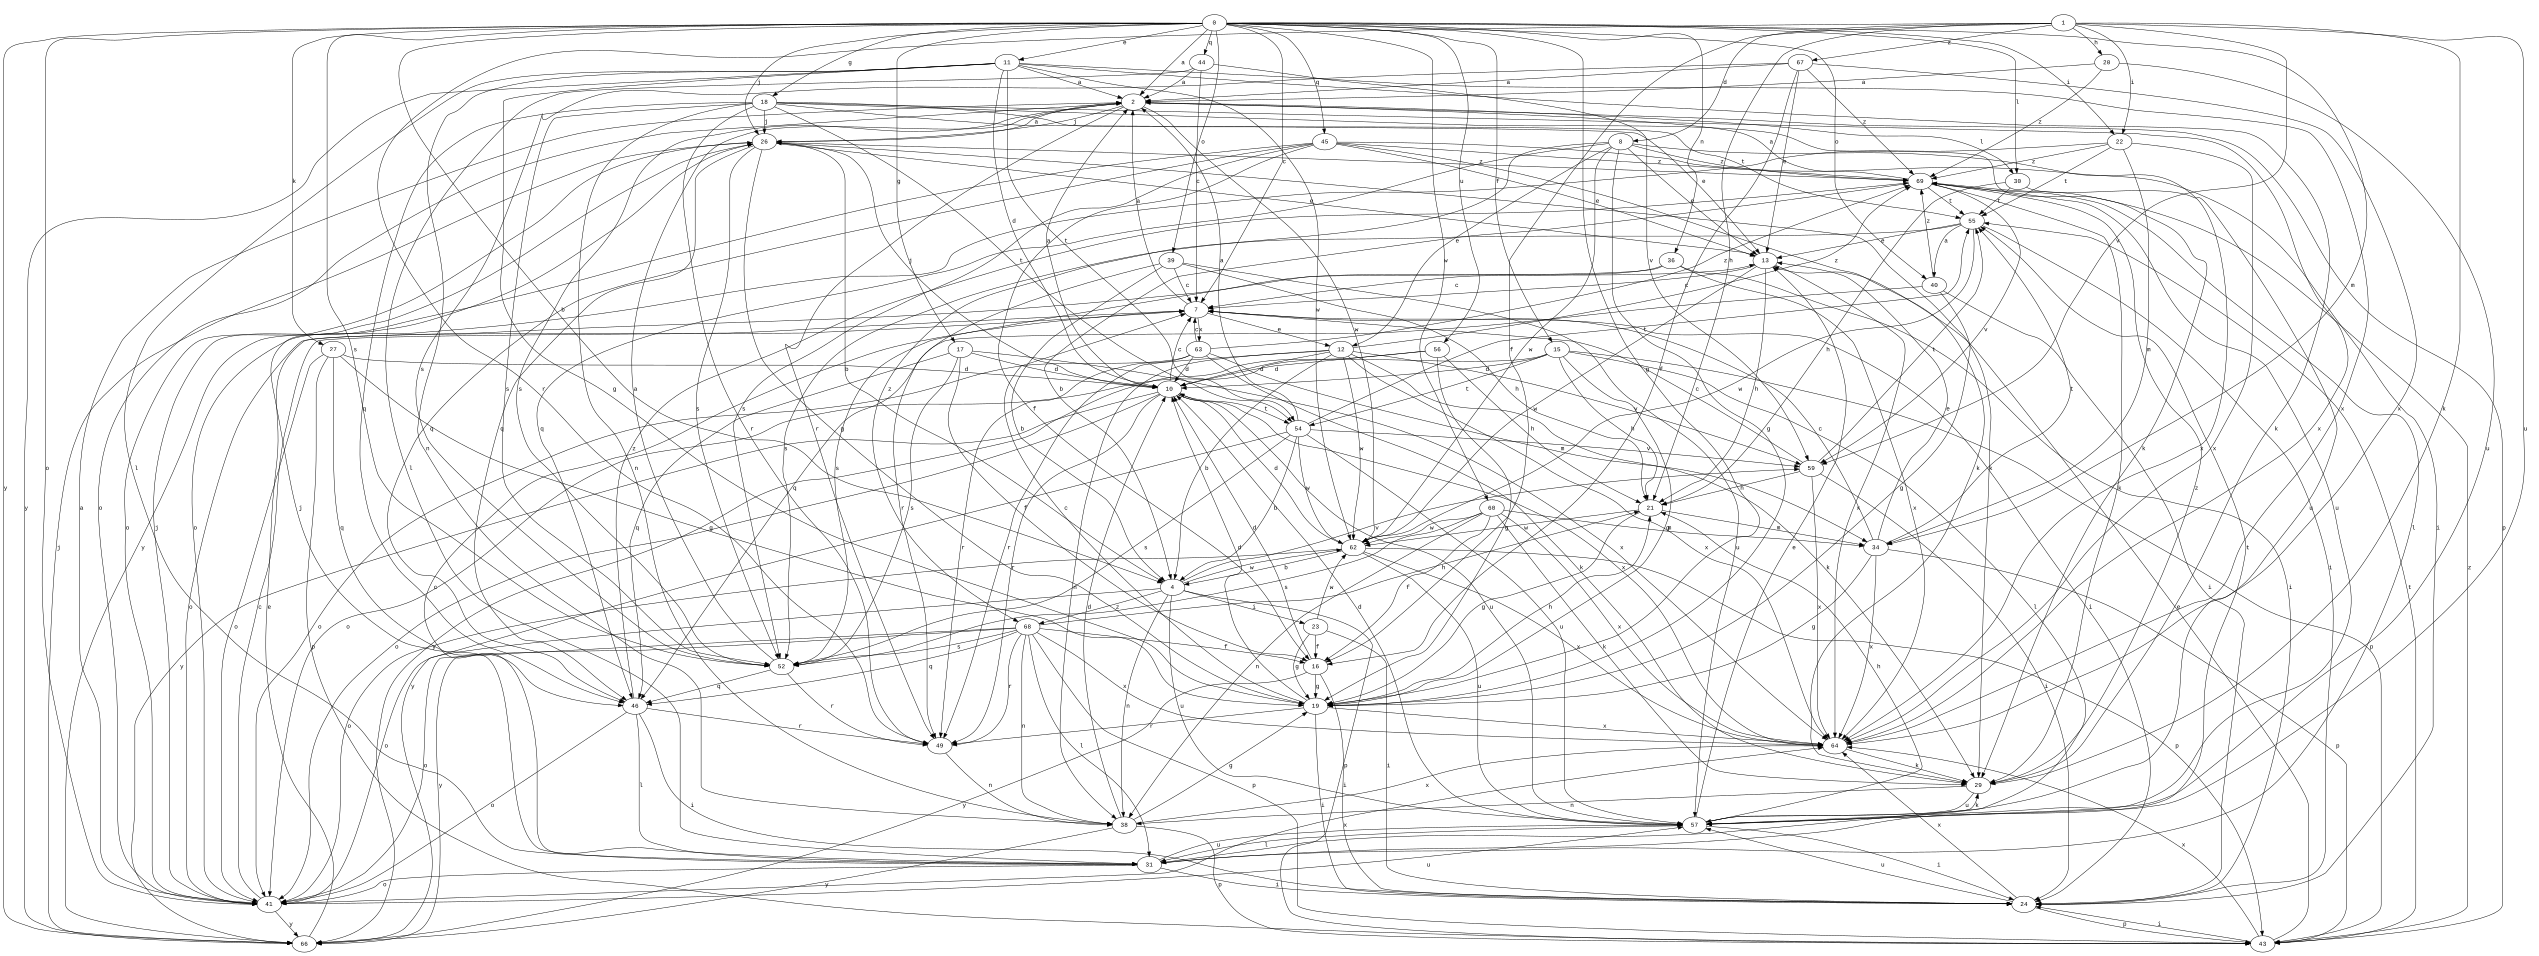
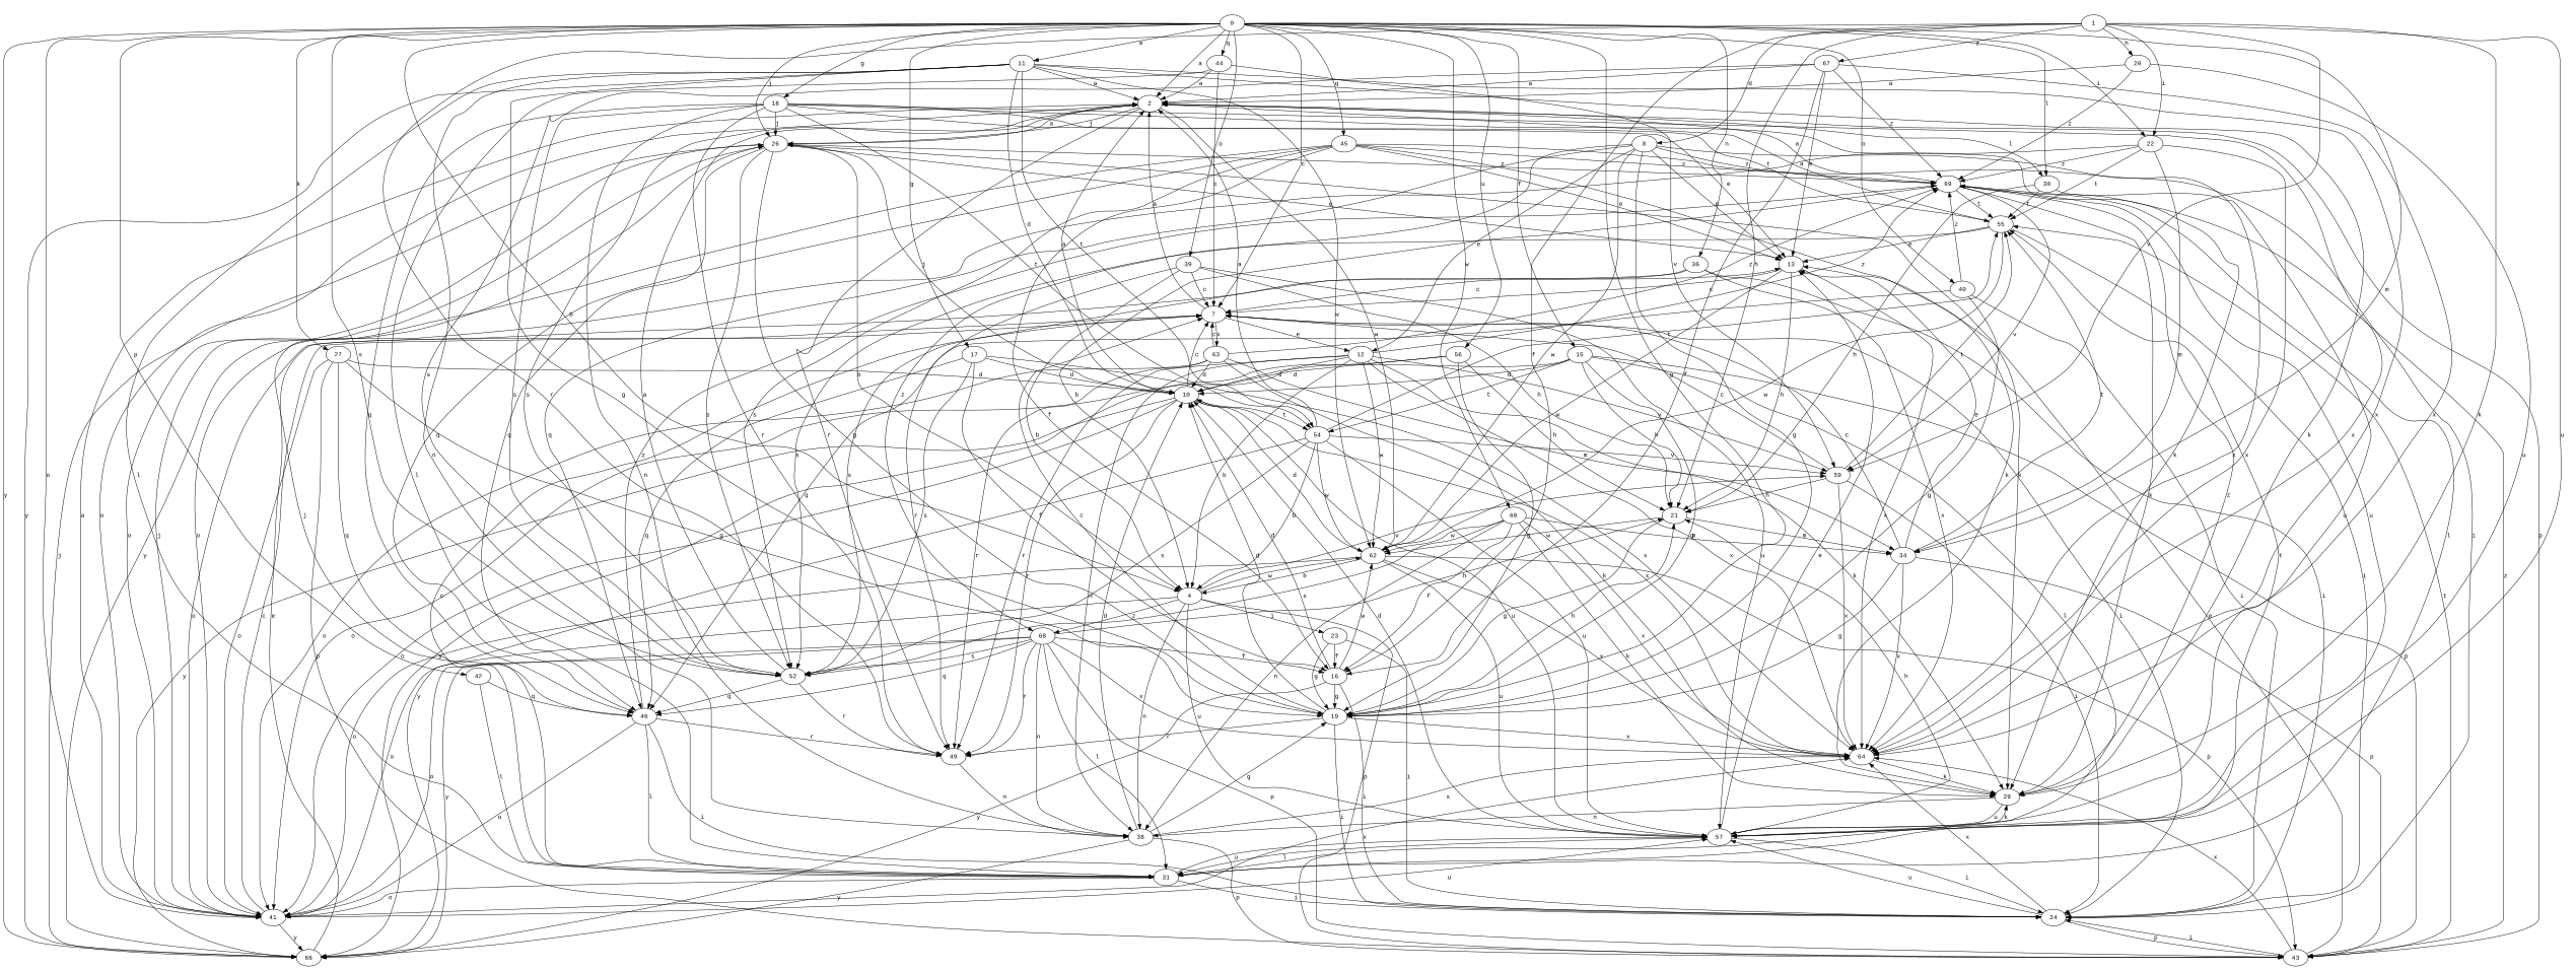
  strict digraph {
    fontname="Liberation Mono"
    node [fontname="Liberation Mono"]
    edge [fontname="Liberation Mono"]
    0
    2
    4
    7
    11
    15
    17
    18
    19
    22
    26
    27
    30
    34
    36
    39
    40
    41
+   42
    44
    45
    52
    56
    60
    66
    49
    43
    62
    57
    59
    23
    38
    68
    12
    24
    63
    29
    64
    10
    54
    31
    21
    16
    46
    13
    55
    69
    1
    8
    20
    67
    0 -> 2 [label=a]
    0 -> 4 [label=b]
    0 -> 7 [label=c]
    0 -> 11 [label=e]
    0 -> 15 [label=f]
    0 -> 17 [label=g]
    0 -> 18 [label=g]
    0 -> 19 [label=g]
    0 -> 22 [label=i]
    0 -> 26 [label=j]
    0 -> 27 [label=k]
    0 -> 30 [label=l]
    0 -> 34 [label=m]
    0 -> 36 [label=n]
    0 -> 39 [label=o]
    0 -> 40 [label=o]
    0 -> 41 [label=o]
+   0 -> 42 [label=p]
    0 -> 44 [label=q]
    0 -> 45 [label=q]
    0 -> 52 [label=s]
    0 -> 56 [label=u]
    0 -> 60 [label=w]
    0 -> 66 [label=y]
    2 -> 26 [label=j]
    2 -> 30 [label=l]
    2 -> 41 [label=o]
    2 -> 52 [label=s]
    2 -> 49 [label=r]
    2 -> 43 [label=p]
    2 -> 62 [label=w]
    4 -> 41 [label=o]
    4 -> 43 [label=p]
    4 -> 62 [label=w]
    4 -> 57 [label=u]
    4 -> 59 [label=v]
    4 -> 23 [label=i]
    4 -> 38 [label=n]
    4 -> 68 [label=z]
    7 -> 2 [label=a]
    7 -> 41 [label=o]
    7 -> 12 [label=e]
    7 -> 24 [label=i]
    7 -> 63 [label=x]
    11 -> 2 [label=a]
    11 -> 19 [label=g]
    11 -> 66 [label=y]
    11 -> 62 [label=w]
    11 -> 38 [label=n]
    11 -> 29 [label=k]
    11 -> 64 [label=x]
    11 -> 10 [label=d]
    11 -> 54 [label=t]
    11 -> 31 [label=l]
    15 -> 19 [label=g]
    15 -> 41 [label=o]
    15 -> 43 [label=p]
    15 -> 10 [label=d]
    15 -> 54 [label=t]
    15 -> 31 [label=l]
    15 -> 21 [label=h]
    17 -> 52 [label=s]
    17 -> 64 [label=x]
    17 -> 10 [label=d]
    17 -> 16 [label=f]
    17 -> 46 [label=q]
    18 -> 26 [label=j]
    18 -> 52 [label=s]
    18 -> 49 [label=r]
    18 -> 38 [label=n]
    18 -> 29 [label=k]
    18 -> 64 [label=x]
    18 -> 54 [label=t]
    18 -> 46 [label=q]
    18 -> 13 [label=e]
    18 -> 55 [label=t]
    19 -> 7 [label=c]
    19 -> 49 [label=r]
    19 -> 24 [label=i]
    19 -> 64 [label=x]
    19 -> 10 [label=d]
    19 -> 21 [label=h]
    22 -> 34 [label=m]
    22 -> 41 [label=o]
    22 -> 64 [label=x]
    22 -> 55 [label=t]
    22 -> 69 [label=z]
    26 -> 2 [label=a]
    26 -> 4 [label=b]
    26 -> 19 [label=g]
    26 -> 41 [label=o]
    26 -> 52 [label=s]
    26 -> 29 [label=k]
    26 -> 46 [label=q]
    26 -> 13 [label=e]
    26 -> 69 [label=z]
    27 -> 19 [label=g]
    27 -> 41 [label=o]
    27 -> 43 [label=p]
    27 -> 10 [label=d]
    27 -> 46 [label=q]
    30 -> 57 [label=u]
    30 -> 21 [label=h]
    30 -> 55 [label=t]
    34 -> 7 [label=c]
    34 -> 19 [label=g]
    34 -> 43 [label=p]
    34 -> 64 [label=x]
    34 -> 13 [label=e]
    34 -> 55 [label=t]
    36 -> 7 [label=c]
    36 -> 52 [label=s]
    36 -> 24 [label=i]
    36 -> 64 [label=x]
    39 -> 4 [label=b]
    39 -> 7 [label=c]
    39 -> 49 [label=r]
    39 -> 57 [label=u]
    39 -> 21 [label=h]
    40 -> 19 [label=g]
    40 -> 24 [label=i]
    40 -> 46 [label=q]
    40 -> 69 [label=z]
    41 -> 2 [label=a]
    41 -> 7 [label=c]
    41 -> 26 [label=j]
    41 -> 66 [label=y]
    41 -> 57 [label=u]
    41 -> 64 [label=x]
+   42 -> 31 [label=l]
+   42 -> 46 [label=q]
    44 -> 2 [label=a]
    44 -> 7 [label=c]
    44 -> 59 [label=v]
    44 -> 31 [label=l]
    45 -> 52 [label=s]
    45 -> 66 [label=y]
    45 -> 24 [label=i]
    45 -> 29 [label=k]
    45 -> 16 [label=f]
    45 -> 46 [label=q]
    45 -> 13 [label=e]
    45 -> 69 [label=z]
    52 -> 2 [label=a]
    52 -> 49 [label=r]
    52 -> 46 [label=q]
    56 -> 19 [label=g]
    56 -> 66 [label=y]
    56 -> 10 [label=d]
    56 -> 21 [label=h]
    60 -> 34 [label=m]
    60 -> 52 [label=s]
    60 -> 62 [label=w]
    60 -> 38 [label=n]
    60 -> 29 [label=k]
    60 -> 64 [label=x]
    60 -> 16 [label=f]
    66 -> 26 [label=j]
    66 -> 13 [label=e]
    49 -> 38 [label=n]
    43 -> 24 [label=i]
    43 -> 64 [label=x]
    43 -> 13 [label=e]
    43 -> 55 [label=t]
    43 -> 69 [label=z]
    62 -> 4 [label=b]
    62 -> 41 [label=o]
    62 -> 43 [label=p]
    62 -> 57 [label=u]
    62 -> 64 [label=x]
    62 -> 10 [label=d]
    57 -> 24 [label=i]
    57 -> 29 [label=k]
    57 -> 10 [label=d]
    57 -> 31 [label=l]
    57 -> 21 [label=h]
    57 -> 13 [label=e]
    59 -> 7 [label=c]
    59 -> 24 [label=i]
    59 -> 64 [label=x]
    59 -> 21 [label=h]
    59 -> 55 [label=t]
    23 -> 19 [label=g]
    23 -> 24 [label=i]
    23 -> 16 [label=f]
    38 -> 19 [label=g]
    38 -> 66 [label=y]
    38 -> 43 [label=p]
    38 -> 64 [label=x]
    38 -> 10 [label=d]
    68 -> 41 [label=o]
    68 -> 52 [label=s]
    68 -> 66 [label=y]
    68 -> 49 [label=r]
    68 -> 43 [label=p]
    68 -> 38 [label=n]
    68 -> 64 [label=x]
    68 -> 31 [label=l]
    68 -> 21 [label=h]
    68 -> 16 [label=f]
    68 -> 46 [label=q]
    12 -> 4 [label=b]
    12 -> 49 [label=r]
    12 -> 62 [label=w]
    12 -> 59 [label=v]
    12 -> 38 [label=n]
    12 -> 29 [label=k]
    12 -> 64 [label=x]
    12 -> 10 [label=d]
    12 -> 69 [label=z]
    24 -> 43 [label=p]
    24 -> 57 [label=u]
    24 -> 64 [label=x]
    63 -> 7 [label=c]
    63 -> 34 [label=m]
    63 -> 41 [label=o]
    63 -> 49 [label=r]
    63 -> 29 [label=k]
    63 -> 10 [label=d]
    63 -> 69 [label=z]
    29 -> 57 [label=u]
    29 -> 38 [label=n]
    29 -> 69 [label=z]
    64 -> 29 [label=k]
    10 -> 2 [label=a]
    10 -> 7 [label=c]
    10 -> 26 [label=j]
    10 -> 41 [label=o]
    10 -> 66 [label=y]
    10 -> 49 [label=r]
    10 -> 57 [label=u]
    10 -> 64 [label=x]
    10 -> 54 [label=t]
    54 -> 2 [label=a]
    54 -> 4 [label=b]
    54 -> 52 [label=s]
    54 -> 66 [label=y]
    54 -> 62 [label=w]
    54 -> 57 [label=u]
    54 -> 59 [label=v]
    54 -> 55 [label=t]
    31 -> 7 [label=c]
    31 -> 26 [label=j]
    31 -> 41 [label=o]
    31 -> 57 [label=u]
    31 -> 24 [label=i]
    31 -> 55 [label=t]
    21 -> 19 [label=g]
    21 -> 34 [label=m]
    21 -> 62 [label=w]
    16 -> 19 [label=g]
    16 -> 66 [label=y]
-   23 -> 62 [label=w]
+   16 -> 62 [label=w]
    16 -> 24 [label=i]
    16 -> 10 [label=d]
    46 -> 41 [label=o]
    46 -> 49 [label=r]
    46 -> 24 [label=i]
    46 -> 31 [label=l]
    46 -> 69 [label=z]
    13 -> 7 [label=c]
    13 -> 62 [label=w]
    13 -> 64 [label=x]
    13 -> 21 [label=h]
-   55 -> 40 [label=a]
+   55 -> 2 [label=a]
    55 -> 52 [label=s]
    55 -> 62 [label=w]
    55 -> 24 [label=i]
    55 -> 13 [label=e]
    69 -> 2 [label=a]
    69 -> 4 [label=b]
    69 -> 57 [label=u]
    69 -> 59 [label=v]
    69 -> 29 [label=k]
    69 -> 31 [label=l]
    69 -> 55 [label=t]
    1 -> 22 [label=i]
    1 -> 49 [label=r]
    1 -> 57 [label=u]
    1 -> 59 [label=v]
    1 -> 29 [label=k]
    1 -> 21 [label=h]
    1 -> 16 [label=f]
    1 -> 8 [label=d]
    1 -> 20 [label=h]
    1 -> 67 [label=z]
    8 -> 19 [label=g]
    8 -> 62 [label=w]
    8 -> 68 [label=z]
    8 -> 12 [label=e]
    8 -> 64 [label=x]
    8 -> 46 [label=q]
    8 -> 13 [label=e]
    8 -> 69 [label=z]
    20 -> 2 [label=a]
    20 -> 57 [label=u]
    20 -> 69 [label=z]
    67 -> 2 [label=a]
    67 -> 52 [label=s]
    67 -> 64 [label=x]
    67 -> 16 [label=f]
    67 -> 13 [label=e]
    67 -> 69 [label=z]
  }
